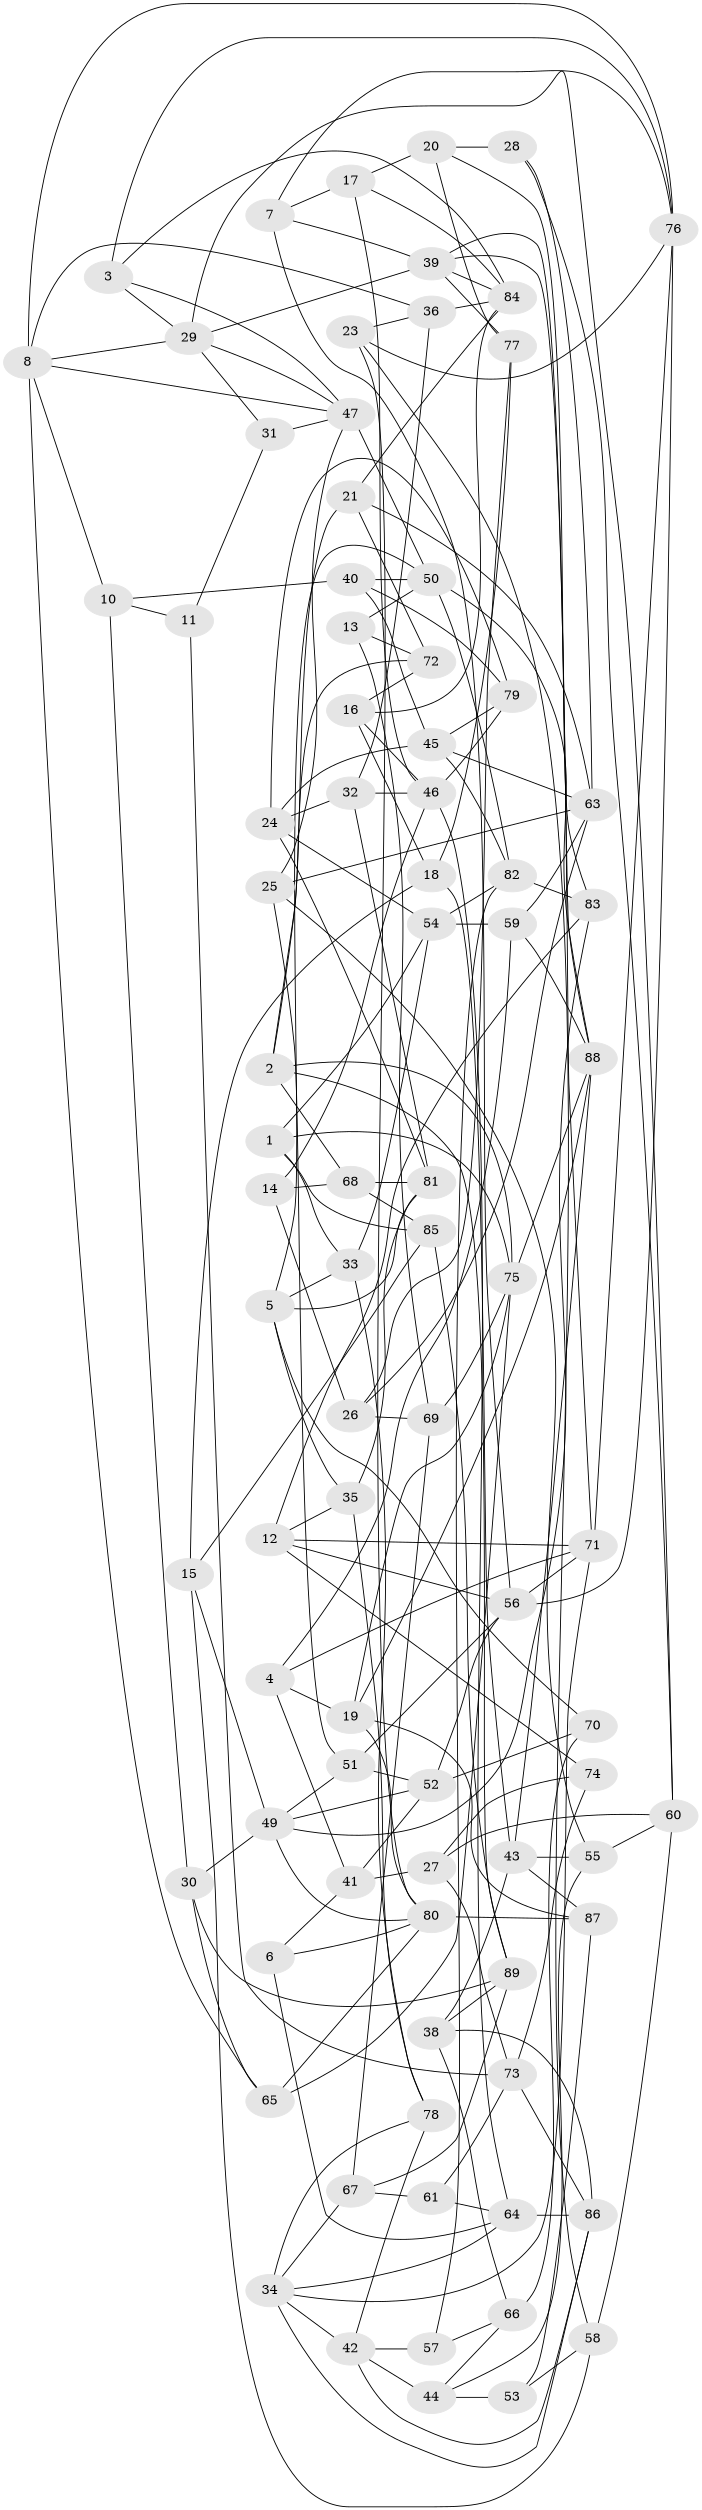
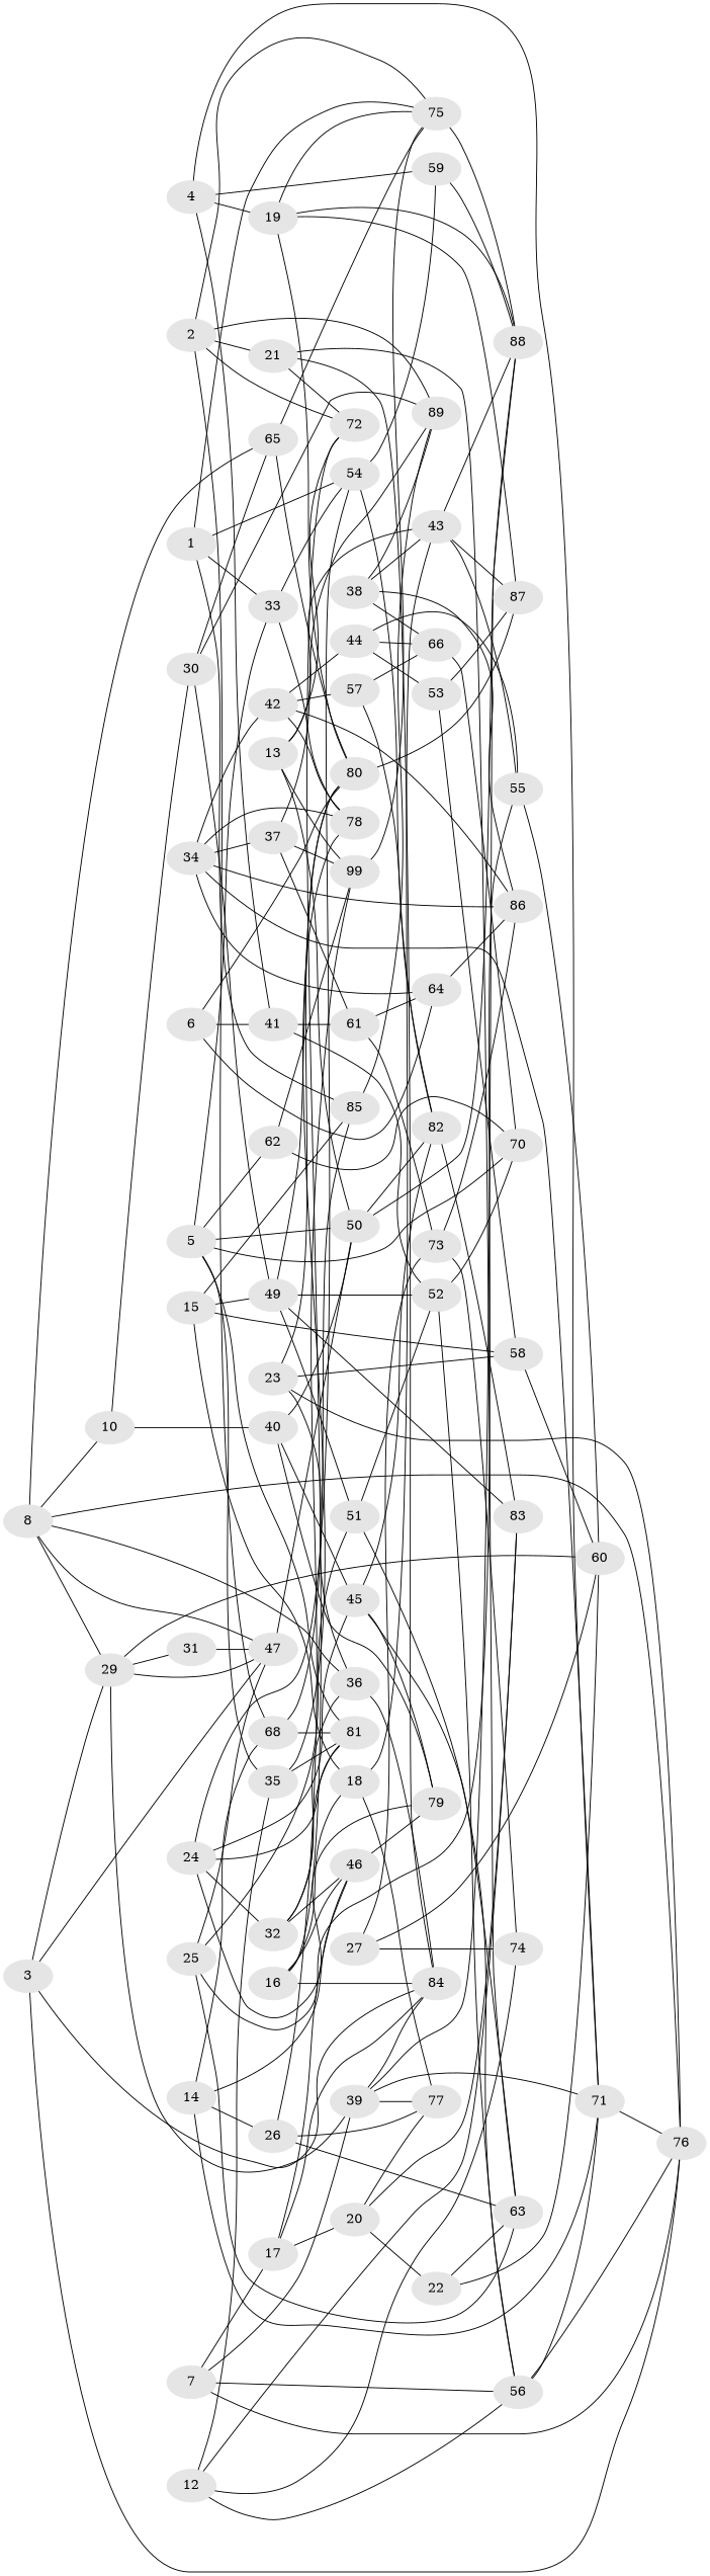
  graph {
    rankdir=LR
    node [color=gray90 style=filled]
    edge [weight=1.0]
    1
    33
    54
    75
    85
    78
    59
    82
    88
    89
    2
    21
    68
    72
    84
    63
    81
    3
    29
    47
    76
    39
    31
    60
    50
    4
    41
    71
    19
    61
    52
    5
    35
+   62
    70
-   69
+   69 [label=99]
    6
    64
    80
    86
    87
    7
    17
    56
    46
    20
    77
    8
    10
    36
    65
-   11
    30
    40
-   28
+   28 [label=22]
    45
    79
    73
    49
    74
    12
    83
    13
    43
    55
    14
    26
    15
    18
    58
    51
    16
    44
    66
    53
    23
    24
    32
    25
    27
    34
-   37 [label=67]
+   37
    42
    57
    38
    1 -- 33
    1 -- 54
    1 -- 75
    1 -- 85
    33 -- 54
    33 -- 78
    54 -- 59
    54 -- 82 [weight=2.0]
    75 -- 88
    85 -- 89
    59 -- 88
-   59 -- 63
    82 -- 83
    2 -- 75
    2 -- 89 [weight=2.0]
    2 -- 21
    2 -- 68
    2 -- 72
    21 -- 72
    21 -- 84
    21 -- 63
    68 -- 85
    68 -- 81
    3 -- 84
    3 -- 29
    3 -- 47
    3 -- 76
    29 -- 47
    29 -- 39
    29 -- 31
    29 -- 60
    47 -- 50
    39 -- 88
    39 -- 84
    39 -- 71
    39 -- 77
    31 -- 47
    50 -- 82
    50 -- 88
    4 -- 59
    4 -- 41
    4 -- 71
    4 -- 19
-   41 -- 27
+   41 -- 61
    41 -- 52
    71 -- 76
    19 -- 75
    19 -- 88
    19 -- 80
    19 -- 87
    61 -- 64
    61 -- 73
    52 -- 70
    52 -- 56
    5 -- 33
    5 -- 81
    5 -- 50
    5 -- 35
+   5 -- 62
    5 -- 70
    35 -- 78
    35 -- 81
+   62 -- 70
+   62 -- 69 [weight=2.0]
    69 -- 75
    6 -- 41
    6 -- 64
    6 -- 80
    64 -- 86 [weight=2.0]
    80 -- 87
    7 -- 76
    7 -- 39
    7 -- 17
    7 -- 56
    17 -- 84
    17 -- 46
    17 -- 20
    56 -- 76
    56 -- 71
-   46 -- 64
    46 -- 79
    20 -- 77
    20 -- 28
    20 -- 83
    8 -- 29
    8 -- 47
    8 -- 76
    8 -- 10
    8 -- 36
    8 -- 65
-   10 -- 11
    10 -- 30
    10 -- 40
    36 -- 84
    65 -- 75
    65 -- 80
-   11 -- 31
-   11 -- 73
    30 -- 89
    30 -- 65
    30 -- 49
    40 -- 50
    40 -- 45
    40 -- 79
    28 -- 63
    28 -- 60
    45 -- 82
    45 -- 63
    45 -- 79
    73 -- 86
    73 -- 74 [weight=2.0]
    49 -- 52
    49 -- 80
    49 -- 83
    49 -- 51
    12 -- 35
    12 -- 56
    12 -- 74
    12 -- 83
    13 -- 72
    13 -- 50
    13 -- 69
+   13 -- 43
    43 -- 88
    43 -- 87
    43 -- 55
    55 -- 60
    14 -- 68
-   12 -- 71
+   14 -- 71
    14 -- 46
    14 -- 26
    26 -- 63
    26 -- 69
    26 -- 77
    15 -- 85
    15 -- 49
    15 -- 18
    15 -- 58
    18 -- 77
    18 -- 43
    58 -- 60
    51 -- 52 [weight=2.0]
    51 -- 56
    16 -- 72
    16 -- 84
    16 -- 46
    16 -- 18
    44 -- 55
    44 -- 66
    44 -- 53
    66 -- 70
    53 -- 87
    53 -- 58
    23 -- 76
    23 -- 80
    23 -- 36
    23 -- 58
    24 -- 54
    24 -- 81 [weight=2.0]
    24 -- 45
    24 -- 79
    24 -- 32
    32 -- 81
    32 -- 46
    32 -- 36
    25 -- 63
    25 -- 47
    25 -- 55
    25 -- 51
    27 -- 60
    27 -- 73
    27 -- 74
    34 -- 78
    34 -- 71
    34 -- 64
    34 -- 86
    34 -- 37
    34 -- 42
    37 -- 89
    37 -- 61
    37 -- 69
    42 -- 78 [weight=2.0]
    42 -- 86
    42 -- 44
    42 -- 57
    57 -- 82
    57 -- 66
    38 -- 89
    38 -- 86
    38 -- 43
    38 -- 66
  }
